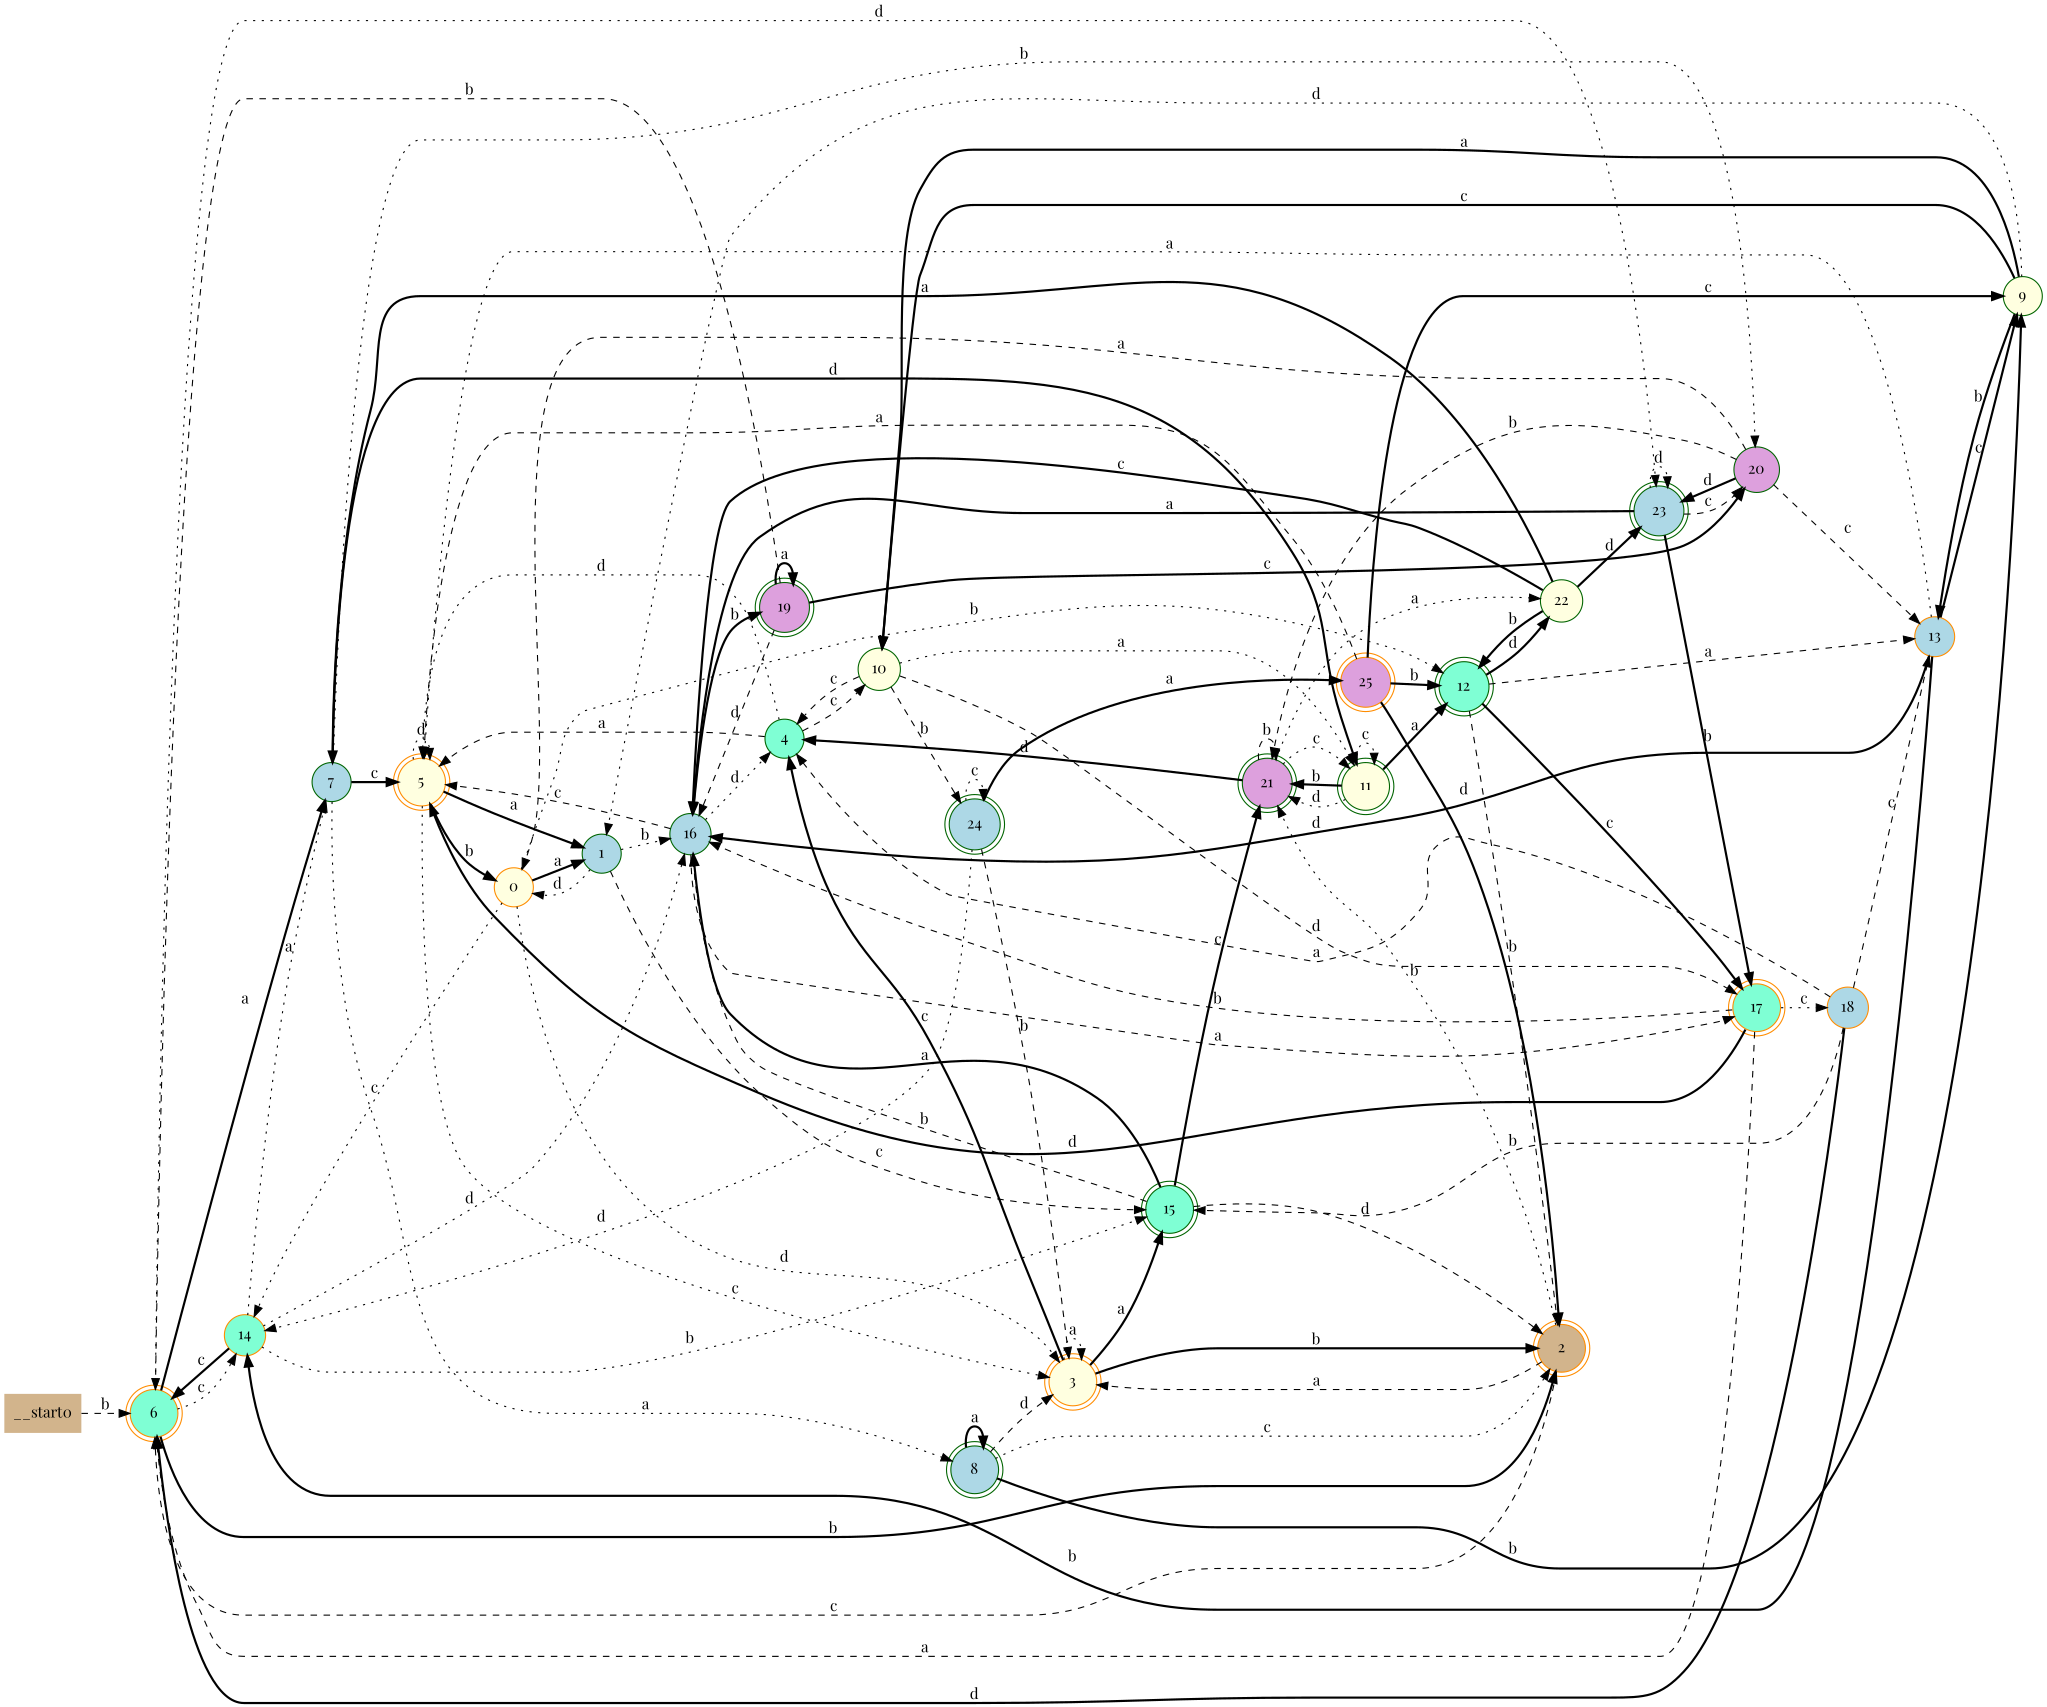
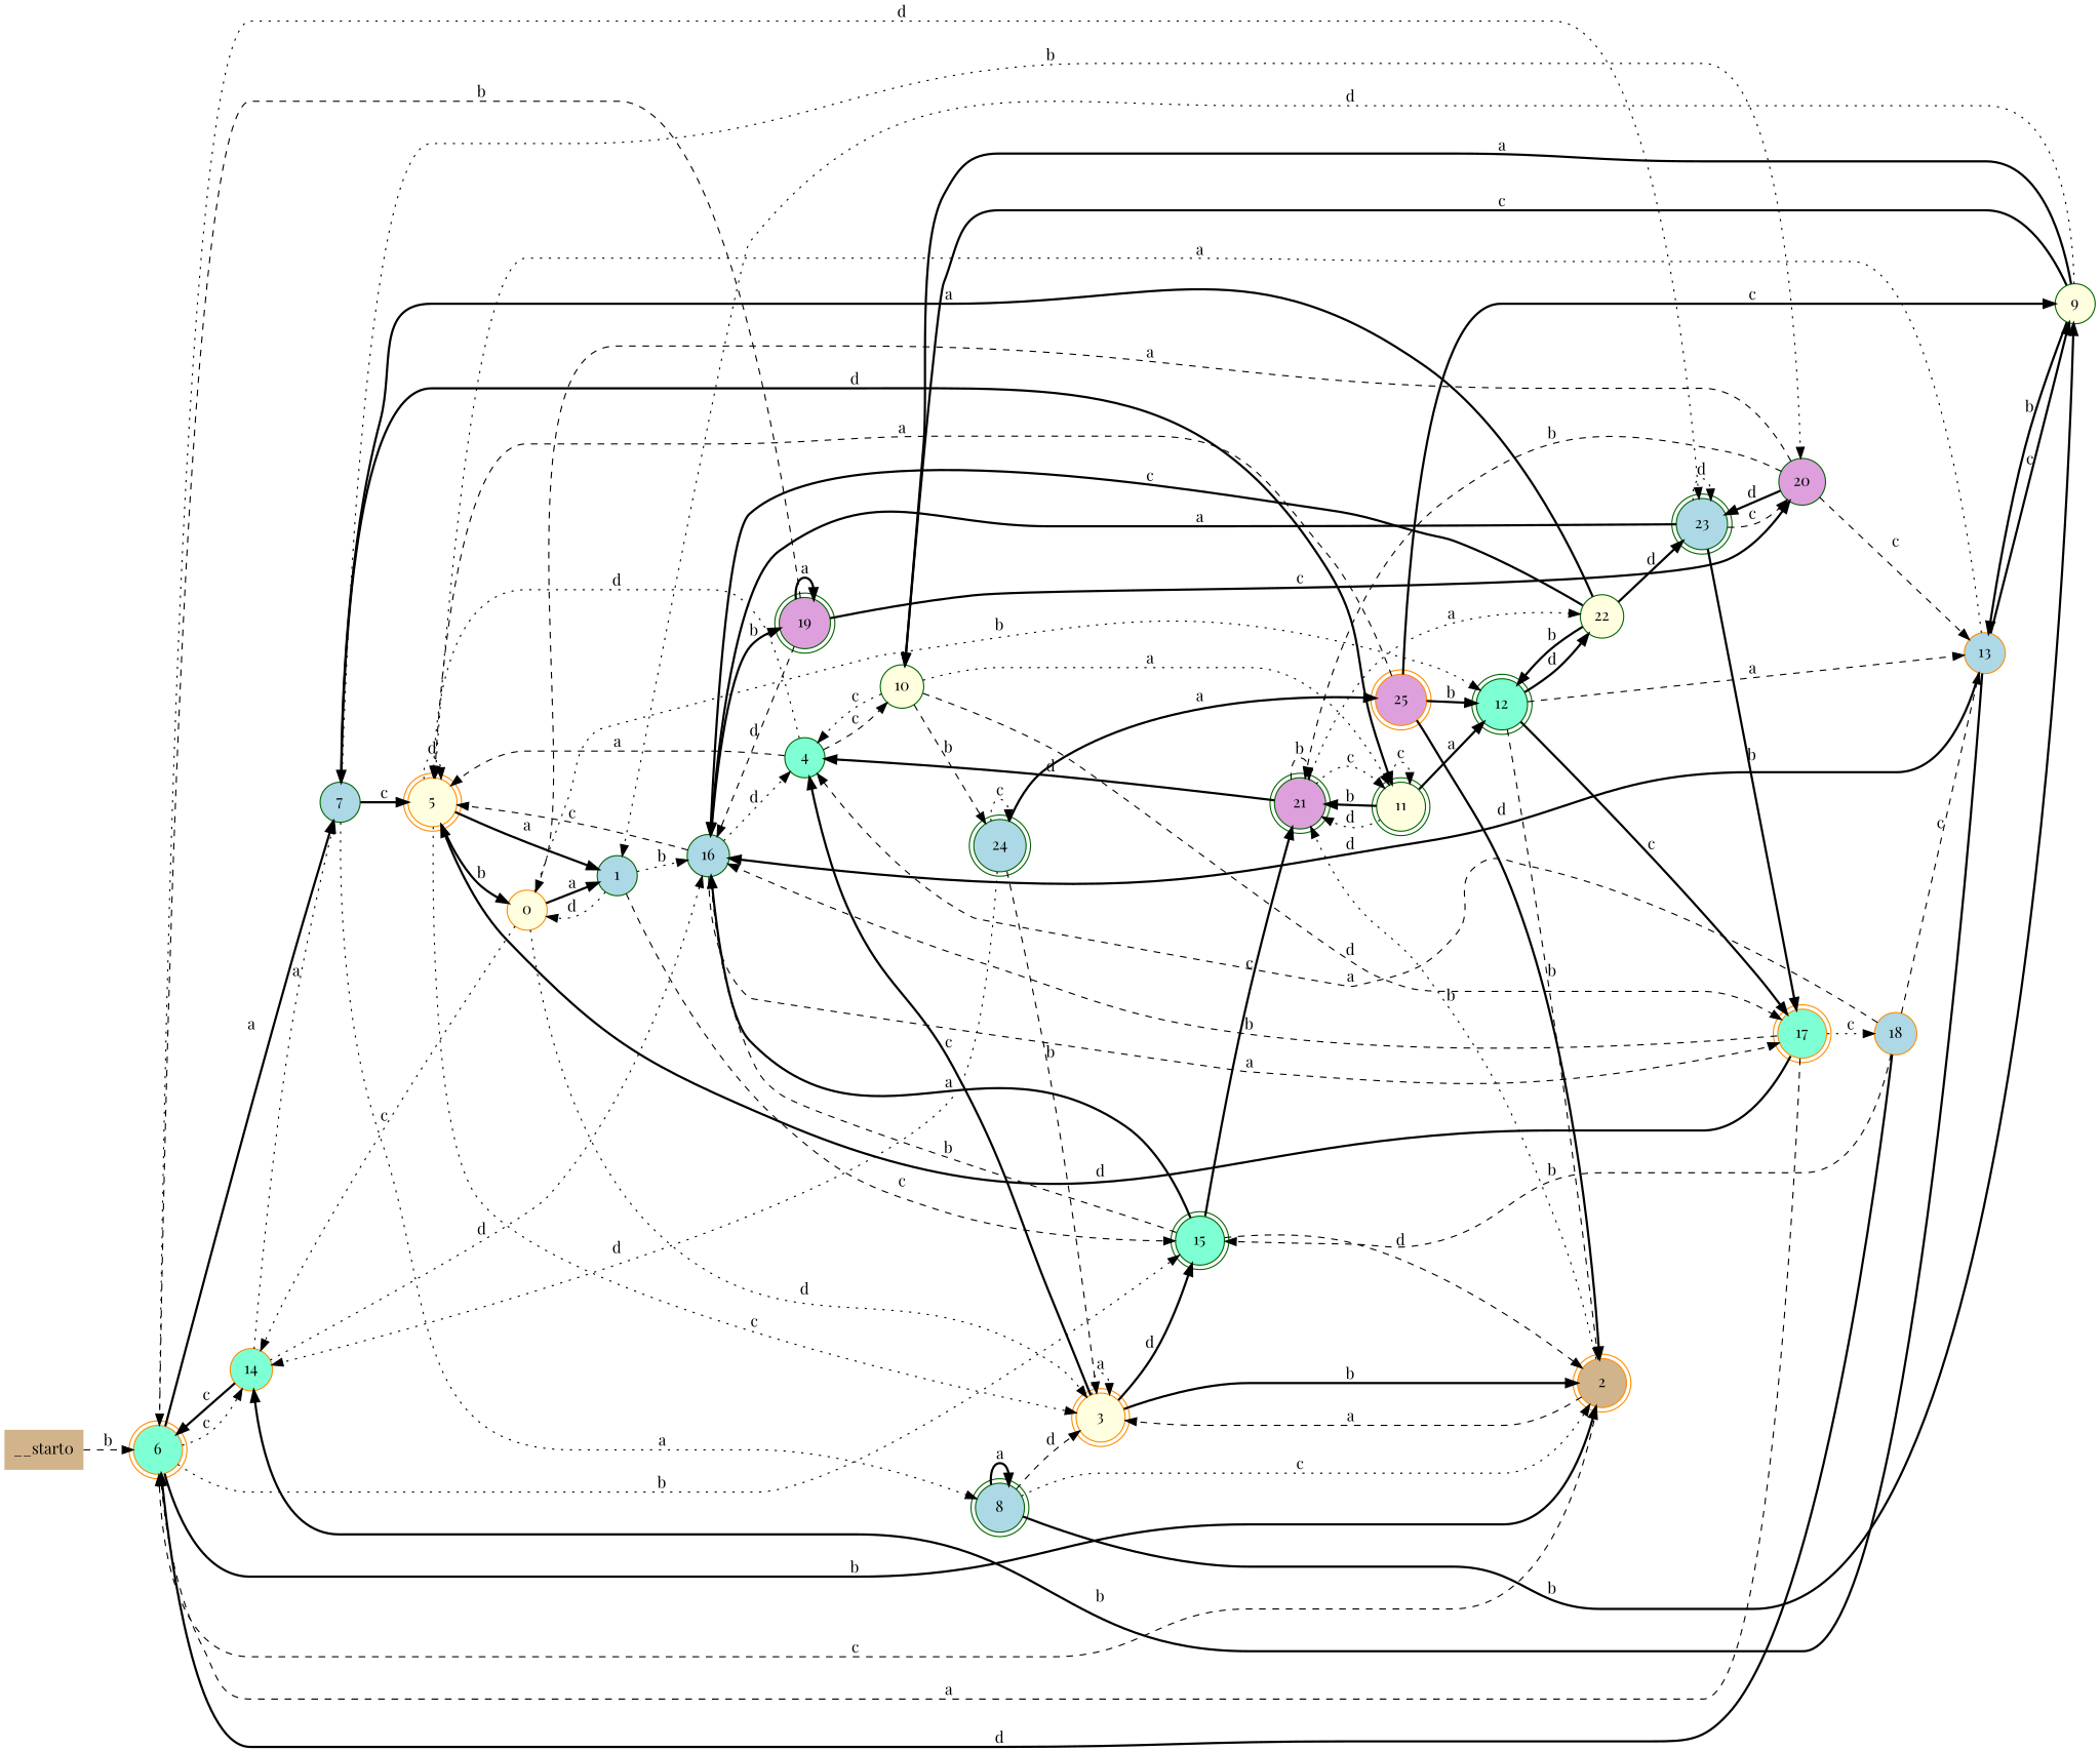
  digraph {
    fontname="Playfair Display"
    rankdir=LR
    node [color=darkgreen fillcolor=lightblue fontname="Playfair Display" shape=doublecircle style="rounded,filled"]
    edge [fontname="Playfair Display" style=bold]
    __start0 [fillcolor=tan shape=none style=filled]
    n2 [color=darkorange fillcolor=aquamarine label=6]
    n3 [color=darkorange fillcolor=lightyellow label=0 shape=circle style=filled]
    n4 [label=1 shape=circle style=filled]
    n5 [color=darkorange fillcolor=lightyellow label=3]
    n6 [fillcolor=aquamarine label=12]
    n7 [color=darkorange fillcolor=aquamarine label=14 shape=circle style=filled]
    n8 [fillcolor=aquamarine label=15]
    n9 [label=16 shape=circle style=filled]
    n10 [color=darkorange fillcolor=tan label=2]
    n11 [fillcolor=aquamarine label=4 shape=circle style=filled]
    n12 [color=darkorange label=13 shape=circle style=filled]
    n13 [color=darkorange fillcolor=aquamarine label=17]
    n14 [fillcolor=lightyellow label=22 shape=circle style=filled]
    n15 [label=7 shape=circle style=filled]
    n16 [fillcolor=plum label=21]
    n17 [color=darkorange fillcolor=lightyellow label=5]
    n18 [fillcolor=plum label=19]
    n19 [label=23]
    n20 [fillcolor=lightyellow label=9 shape=circle style=filled]
    n21 [fillcolor=lightyellow label=11]
    n22 [fillcolor=lightyellow label=10 shape=circle style=filled]
    n23 [label=24]
    n24 [label=8]
    n25 [fillcolor=plum label=20 shape=circle style=filled]
    n26 [color=darkorange label=18 shape=circle style=filled]
    n27 [color=darkorange fillcolor=plum label=25]
    __start0 -> n2 [label=b style=dashed]
    n2 -> n7 [label=c style=dotted]
    n2 -> n10 [label=b]
    n2 -> n15 [label=a]
    n2 -> n19 [label=d style=dotted]
    n3 -> n4 [label=a]
    n3 -> n5 [label=d style=dotted]
    n3 -> n6 [label=b style=dotted]
    n3 -> n7 [label=c style=dotted]
    n4 -> n3 [label=d style=dotted]
    n4 -> n8 [label=c style=dashed]
    n4 -> n9 [label=b style=dotted]
    n5 -> n5 [label=a style=dotted]
-   n5 -> n8 [label=a]
+   n5 -> n8 [label=d]
    n5 -> n10 [label=b]
    n5 -> n11 [label=c]
    n6 -> n10 [label=b style=dashed]
    n6 -> n12 [label=a style=dashed]
    n6 -> n13 [label=c]
    n6 -> n14 [label=d]
    n7 -> n2 [label=c]
-   n7 -> n8 [label=b style=dotted]
+   n2 -> n8 [label=b style=dotted]
    n7 -> n9 [label=d style=dotted]
    n7 -> n15 [label=a style=dotted]
    n8 -> n9 [label=a]
    n8 -> n9 [label=b style=dashed]
    n8 -> n10 [label=d style=dashed]
    n8 -> n16 [label=c]
    n9 -> n11 [label=d style=dotted]
    n9 -> n13 [label=a style=dashed]
    n9 -> n17 [label=c style=dashed]
    n9 -> n18 [label=b]
    n10 -> n2 [label=c style=dashed]
    n10 -> n5 [label=a style=dashed]
    n10 -> n16 [label=b style=dotted]
    n11 -> n17 [label=a style=dashed]
    n11 -> n17 [label=d style=dotted]
    n11 -> n22 [label=c style=dashed]
    n12 -> n7 [label=b]
    n12 -> n9 [label=d]
    n12 -> n17 [label=a style=dotted]
    n12 -> n20 [label=c]
    n13 -> n2 [label=a style=dashed]
    n13 -> n9 [label=b style=dashed]
    n13 -> n17 [label=d]
    n13 -> n26 [label=c style=dotted]
    n14 -> n6 [label=b]
    n14 -> n9 [label=c]
    n14 -> n15 [label=a]
    n14 -> n19 [label=d]
    n15 -> n17 [label=c]
    n15 -> n21 [label=d]
    n15 -> n24 [label=a style=dotted]
    n15 -> n25 [label=b style=dotted]
    n16 -> n11 [label=d]
    n16 -> n14 [label=a style=dotted]
    n16 -> n16 [label=b style=dashed]
    n16 -> n21 [label=c style=dotted]
    n17 -> n3 [label=b]
    n17 -> n4 [label=a]
    n17 -> n5 [label=c style=dotted]
    n17 -> n17 [label=d style=dotted]
    n18 -> n2 [label=b style=dashed]
    n18 -> n9 [label=d style=dashed]
    n18 -> n18 [label=a]
    n18 -> n25 [label=c]
    n19 -> n9 [label=a]
    n19 -> n13 [label=b]
    n19 -> n19 [label=d style=dotted]
    n19 -> n25 [label=c style=dashed]
    n20 -> n4 [label=d style=dotted]
    n20 -> n12 [label=b]
    n20 -> n22 [label=a]
    n20 -> n22 [label=c]
    n21 -> n6 [label=a]
    n21 -> n16 [label=b]
    n21 -> n16 [label=d style=dotted]
    n21 -> n21 [label=c style=dotted]
-   n22 -> n11 [label=c style=dashed]
+   n22 -> n11 [label=c style=dotted]
    n22 -> n13 [label=d style=dashed]
    n22 -> n21 [label=a style=dotted]
    n22 -> n23 [label=b style=dashed]
    n23 -> n5 [label=b style=dashed]
    n23 -> n7 [label=d style=dotted]
    n23 -> n23 [label=c style=dotted]
    n23 -> n27 [label=a]
    n24 -> n5 [label=d style=dashed]
    n24 -> n10 [label=c style=dotted]
    n24 -> n20 [label=b]
    n24 -> n24 [label=a]
    n25 -> n3 [label=a style=dashed]
    n25 -> n12 [label=c style=dashed]
    n25 -> n16 [label=b style=dashed]
    n25 -> n19 [label=d]
    n26 -> n2 [label=d]
    n26 -> n8 [label=b style=dashed]
    n26 -> n11 [label=a style=dashed]
    n26 -> n12 [label=c style=dashed]
    n27 -> n6 [label=b]
    n27 -> n10 [label=d]
    n27 -> n17 [label=a style=dashed]
    n27 -> n20 [label=c]
  }
